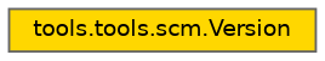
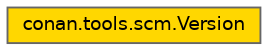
  digraph {
    rankdir=LR
-   n1 [color=gray40 fillcolor=gold fontname=Helvetica fontsize=10 height=0.2 label="tools.tools.scm.Version" shape=box style=filled width=0.4]
+   n1 [color=gray40 fillcolor=gold fontname=Helvetica fontsize=10 height=0.2 label="conan.tools.scm.Version" shape=box style=filled width=0.4]
  }
